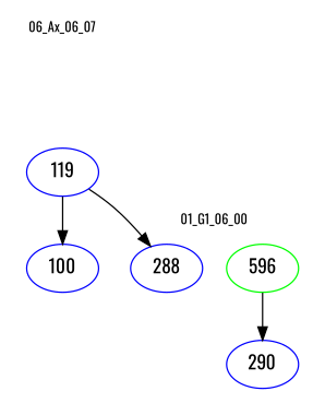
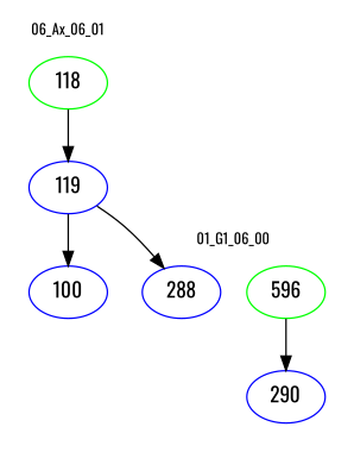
  digraph {
    fontname=Oswald
    node [color=blue fontname=Oswald]
    edge [color=black fontname=Oswald]
+   n1 [color=green label=118]
    n2 [label=119]
    n3 [label=100]
    n4 [color=green label=596]
    n5 [label=290]
    n6 [label=288]
    subgraph cluster_1 {
      color=white
      fontsize=10
-     label="06_Ax_06_07"
+     label="06_Ax_06_01"
+     n1
      n2
      n3
    }
    subgraph cluster_2 {
      color=white
      fontsize=10
      label="01_G1_06_00"
      n4
      n5
      n6
    }
+   n1 -> n2
    n2 -> n3
    n2 -> n6
    n4 -> n5
  }
